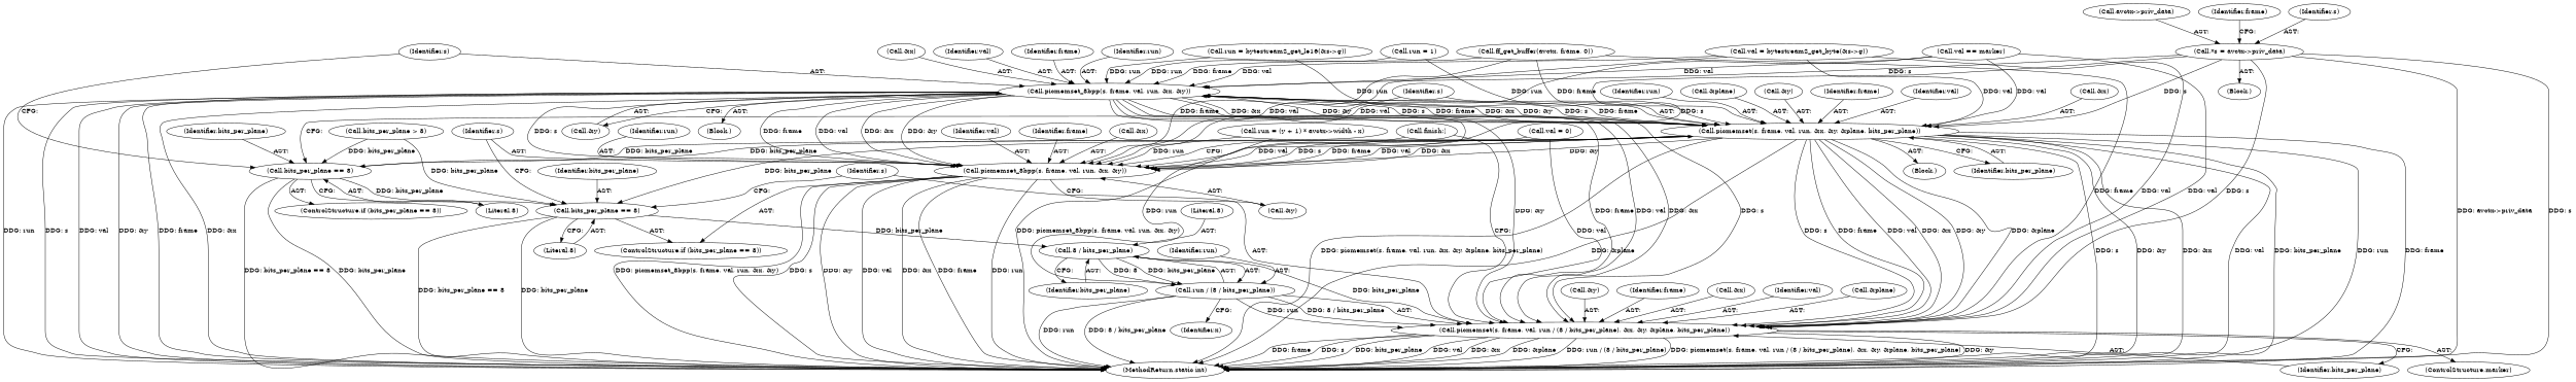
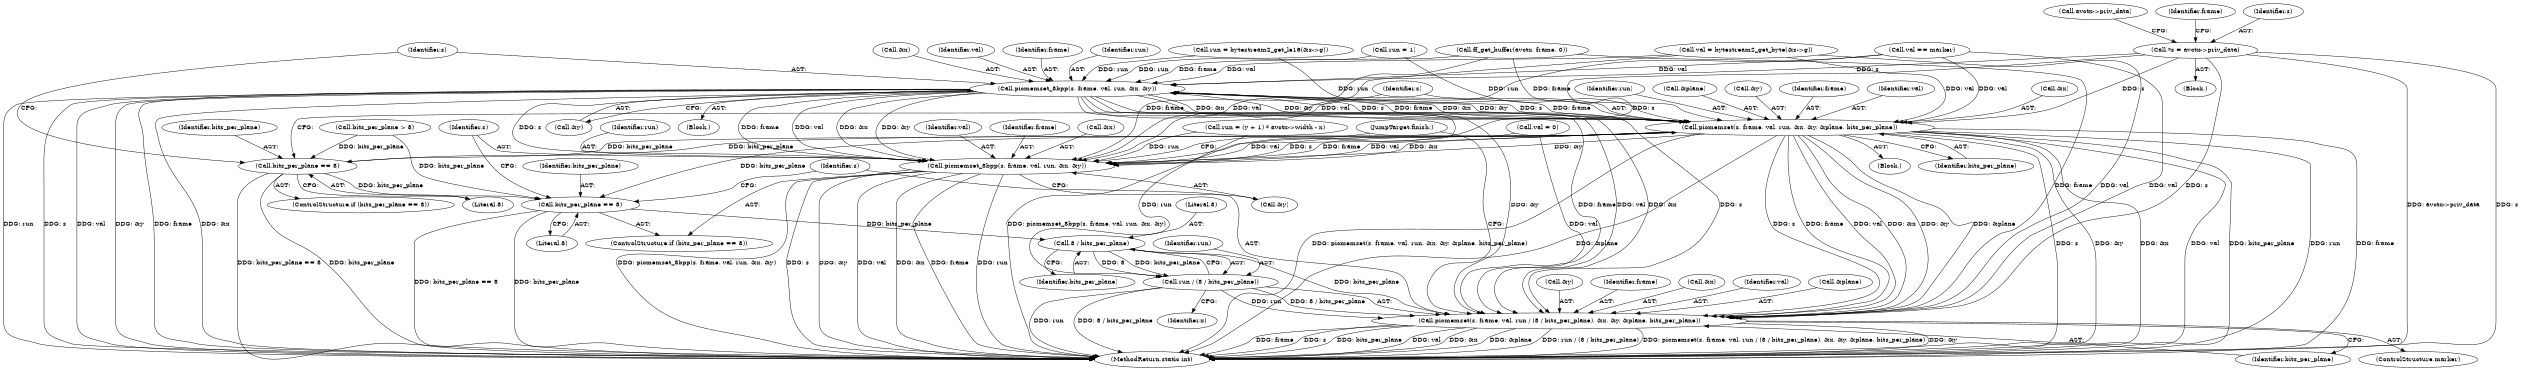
  digraph {
    n1 [label="(Call,*s = avctx->priv_data)"]
    n2 [label="(Call,picmemset_8bpp(s, frame, val, run, &x, &y))"]
    n3 [label="(Call,picmemset(s, frame, val, run, &x, &y, &plane, bits_per_plane))"]
    n4 [label="(Call,picmemset(s, frame, val, run / (8 / bits_per_plane), &x, &y, &plane, bits_per_plane))"]
    n5 [label="(Call,picmemset_8bpp(s, frame, val, run, &x, &y))"]
    n6 [label="(Block,)"]
    n7 [label="(MethodReturn,static int)"]
    n8 [label="(Call,&y)"]
    n9 [label="(Block,)"]
    n10 [label="(Call,bits_per_plane == 8)"]
    n11 [label="(Call,bits_per_plane == 8)"]
    n12 [label="(Block,)"]
    n13 [label="(Identifier,bits_per_plane)"]
    n14 [label="(Identifier,bits_per_plane)"]
    n15 [label="(ControlStructure,marker)"]
    n16 [label="(ControlStructure,if (bits_per_plane == 8))"]
    n17 [label="(Call,&y)"]
    n18 [label="(Call,avctx->priv_data)"]
    n19 [label="(ControlStructure,if (bits_per_plane == 8))"]
    n20 [label="(Literal,8)"]
    n21 [label="(Call,8 / bits_per_plane)"]
    n22 [label="(Literal,8)"]
    n23 [label="(Call,run / (8 / bits_per_plane))"]
    n24 [label="(Identifier,bits_per_plane)"]
    n25 [label="(Identifier,x)"]
    n26 [label="(Identifier,bits_per_plane)"]
-   n27 [label="(Call,finish:)"]
+   n27 [label="(JumpTarget,finish:)"]
    n28 [label="(Identifier,run)"]
    n29 [label="(Call,ff_get_buffer(avctx, frame, 0))"]
    n30 [label="(Identifier,frame)"]
    n31 [label="(Identifier,run)"]
    n32 [label="(Call,&y)"]
    n33 [label="(Call,&plane)"]
    n34 [label="(Identifier,val)"]
    n35 [label="(Literal,8)"]
    n36 [label="(Identifier,run)"]
    n37 [label="(Identifier,bits_per_plane)"]
    n38 [label="(Call,val == marker)"]
    n39 [label="(Call,&x)"]
    n40 [label="(Identifier,frame)"]
    n41 [label="(Identifier,s)"]
    n42 [label="(Call,run = (y + 1) * avctx->width - x)"]
    n43 [label="(Identifier,s)"]
    n44 [label="(Identifier,frame)"]
    n45 [label="(Identifier,frame)"]
    n46 [label="(Identifier,s)"]
    n47 [label="(Call,&x)"]
    n48 [label="(Call,&x)"]
    n49 [label="(Identifier,val)"]
    n50 [label="(Call,val = bytestream2_get_byte(&s->g))"]
    n51 [label="(Identifier,s)"]
    n52 [label="(Identifier,val)"]
    n53 [label="(Call,&x)"]
    n54 [label="(Call,val = 0)"]
    n55 [label="(Call,run = bytestream2_get_le16(&s->g))"]
    n56 [label="(Call,&y)"]
    n57 [label="(Call,&plane)"]
    n58 [label="(Identifier,s)"]
    n59 [label="(Identifier,run)"]
    n60 [label="(Call,bits_per_plane > 8)"]
    n61 [label="(Call,run = 1)"]
    n62 [label="(Identifier,frame)"]
    n63 [label="(Identifier,val)"]
    n1 -> n2 [label="DDG: s"]
    n1 -> n3 [label="DDG: s"]
    n1 -> n4 [label="DDG: s"]
    n1 -> n5 [label="DDG: s"]
    n1 -> n6 [label="AST: "]
    n1 -> n7 [label="DDG: s"]
    n1 -> n7 [label="DDG: avctx->priv_data"]
    n2 -> n3 [label="DDG: s"]
    n2 -> n3 [label="DDG: frame"]
    n2 -> n3 [label="DDG: &x"]
    n2 -> n3 [label="DDG: &y"]
    n2 -> n4 [label="DDG: s"]
    n2 -> n4 [label="DDG: frame"]
    n2 -> n4 [label="DDG: val"]
    n2 -> n4 [label="DDG: &x"]
    n2 -> n4 [label="DDG: &y"]
    n2 -> n5 [label="DDG: s"]
    n2 -> n5 [label="DDG: frame"]
    n2 -> n5 [label="DDG: val"]
    n2 -> n5 [label="DDG: &x"]
    n2 -> n5 [label="DDG: &y"]
    n2 -> n7 [label="DDG: picmemset_8bpp(s, frame, val, run, &x, &y)"]
    n2 -> n7 [label="DDG: run"]
    n2 -> n7 [label="DDG: s"]
    n2 -> n7 [label="DDG: val"]
    n2 -> n7 [label="DDG: &y"]
    n2 -> n7 [label="DDG: frame"]
    n2 -> n7 [label="DDG: &x"]
    n2 -> n8 [label="CFG: "]
    n2 -> n9 [label="AST: "]
    n3 -> n2 [label="DDG: s"]
    n3 -> n2 [label="DDG: frame"]
    n3 -> n2 [label="DDG: &x"]
    n3 -> n2 [label="DDG: &y"]
    n3 -> n4 [label="DDG: s"]
    n3 -> n4 [label="DDG: frame"]
    n3 -> n4 [label="DDG: val"]
    n3 -> n4 [label="DDG: &x"]
    n3 -> n4 [label="DDG: &y"]
    n3 -> n4 [label="DDG: &plane"]
    n3 -> n5 [label="DDG: s"]
    n3 -> n5 [label="DDG: frame"]
    n3 -> n5 [label="DDG: val"]
    n3 -> n5 [label="DDG: &x"]
    n3 -> n5 [label="DDG: &y"]
    n3 -> n7 [label="DDG: frame"]
    n3 -> n7 [label="DDG: picmemset(s, frame, val, run, &x, &y, &plane, bits_per_plane)"]
    n3 -> n7 [label="DDG: &plane"]
    n3 -> n7 [label="DDG: s"]
    n3 -> n7 [label="DDG: &y"]
    n3 -> n7 [label="DDG: &x"]
    n3 -> n7 [label="DDG: val"]
    n3 -> n7 [label="DDG: bits_per_plane"]
    n3 -> n7 [label="DDG: run"]
    n3 -> n10 [label="DDG: bits_per_plane"]
    n3 -> n11 [label="DDG: bits_per_plane"]
    n3 -> n12 [label="AST: "]
    n3 -> n13 [label="CFG: "]
    n4 -> n7 [label="DDG: &plane"]
    n4 -> n7 [label="DDG: run / (8 / bits_per_plane)"]
    n4 -> n7 [label="DDG: picmemset(s, frame, val, run / (8 / bits_per_plane), &x, &y, &plane, bits_per_plane)"]
    n4 -> n7 [label="DDG: &y"]
    n4 -> n7 [label="DDG: frame"]
    n4 -> n7 [label="DDG: s"]
    n4 -> n7 [label="DDG: bits_per_plane"]
    n4 -> n7 [label="DDG: val"]
    n4 -> n7 [label="DDG: &x"]
    n4 -> n14 [label="CFG: "]
    n4 -> n15 [label="AST: "]
    n5 -> n7 [label="DDG: picmemset_8bpp(s, frame, val, run, &x, &y)"]
    n5 -> n7 [label="DDG: s"]
    n5 -> n7 [label="DDG: &y"]
    n5 -> n7 [label="DDG: val"]
    n5 -> n7 [label="DDG: &x"]
    n5 -> n7 [label="DDG: frame"]
    n5 -> n7 [label="DDG: run"]
    n5 -> n16 [label="AST: "]
    n5 -> n17 [label="CFG: "]
    n8 -> n2 [label="AST: "]
    n10 -> n3 [label="DDG: bits_per_plane"]
    n10 -> n7 [label="DDG: bits_per_plane"]
    n10 -> n7 [label="DDG: bits_per_plane == 8"]
    n10 -> n11 [label="DDG: bits_per_plane"]
    n10 -> n19 [label="AST: "]
    n10 -> n20 [label="CFG: "]
    n11 -> n7 [label="DDG: bits_per_plane == 8"]
    n11 -> n7 [label="DDG: bits_per_plane"]
    n11 -> n16 [label="AST: "]
    n11 -> n21 [label="DDG: bits_per_plane"]
    n11 -> n22 [label="CFG: "]
    n13 -> n3 [label="AST: "]
    n14 -> n4 [label="AST: "]
    n17 -> n5 [label="AST: "]
-   n18 -> n1 [label="AST: "]
+   n18 -> n1 [label="CFG: "]
    n20 -> n10 [label="AST: "]
    n21 -> n4 [label="DDG: bits_per_plane"]
    n21 -> n23 [label="AST: "]
    n21 -> n23 [label="DDG: 8"]
    n21 -> n23 [label="DDG: bits_per_plane"]
    n21 -> n24 [label="CFG: "]
    n22 -> n11 [label="AST: "]
    n23 -> n4 [label="AST: "]
    n23 -> n4 [label="DDG: run"]
    n23 -> n4 [label="DDG: 8 / bits_per_plane"]
    n23 -> n7 [label="DDG: run"]
    n23 -> n7 [label="DDG: 8 / bits_per_plane"]
-   n23 -> n21 [label="AST: "]
+   n23 -> n21 [label="CFG: "]
    n23 -> n25 [label="CFG: "]
    n24 -> n21 [label="AST: "]
    n26 -> n10 [label="AST: "]
    n27 -> n4 [label="CFG: "]
    n27 -> n5 [label="CFG: "]
    n28 -> n3 [label="AST: "]
    n29 -> n2 [label="DDG: frame"]
    n29 -> n3 [label="DDG: frame"]
    n29 -> n4 [label="DDG: frame"]
    n29 -> n5 [label="DDG: frame"]
    n30 -> n2 [label="AST: "]
    n31 -> n2 [label="AST: "]
    n32 -> n4 [label="AST: "]
    n33 -> n3 [label="AST: "]
    n34 -> n5 [label="AST: "]
    n35 -> n21 [label="AST: "]
    n36 -> n23 [label="AST: "]
    n37 -> n11 [label="AST: "]
    n38 -> n2 [label="DDG: val"]
    n38 -> n3 [label="DDG: val"]
    n38 -> n4 [label="DDG: val"]
    n38 -> n5 [label="DDG: val"]
    n39 -> n3 [label="AST: "]
    n40 -> n1 [label="CFG: "]
    n41 -> n5 [label="AST: "]
    n41 -> n11 [label="CFG: "]
    n42 -> n5 [label="DDG: run"]
    n42 -> n23 [label="DDG: run"]
    n43 -> n4 [label="AST: "]
    n43 -> n11 [label="CFG: "]
    n44 -> n5 [label="AST: "]
    n45 -> n4 [label="AST: "]
    n46 -> n2 [label="AST: "]
    n46 -> n10 [label="CFG: "]
    n47 -> n2 [label="AST: "]
    n48 -> n4 [label="AST: "]
    n49 -> n2 [label="AST: "]
    n50 -> n2 [label="DDG: val"]
    n50 -> n3 [label="DDG: val"]
    n50 -> n4 [label="DDG: val"]
    n50 -> n5 [label="DDG: val"]
    n51 -> n1 [label="AST: "]
    n52 -> n4 [label="AST: "]
    n53 -> n5 [label="AST: "]
    n54 -> n4 [label="DDG: val"]
    n54 -> n5 [label="DDG: val"]
    n55 -> n2 [label="DDG: run"]
    n55 -> n3 [label="DDG: run"]
    n56 -> n3 [label="AST: "]
    n57 -> n4 [label="AST: "]
    n58 -> n3 [label="AST: "]
    n58 -> n10 [label="CFG: "]
    n59 -> n5 [label="AST: "]
    n60 -> n10 [label="DDG: bits_per_plane"]
    n60 -> n11 [label="DDG: bits_per_plane"]
    n61 -> n2 [label="DDG: run"]
    n61 -> n3 [label="DDG: run"]
    n62 -> n3 [label="AST: "]
    n63 -> n3 [label="AST: "]
  }
